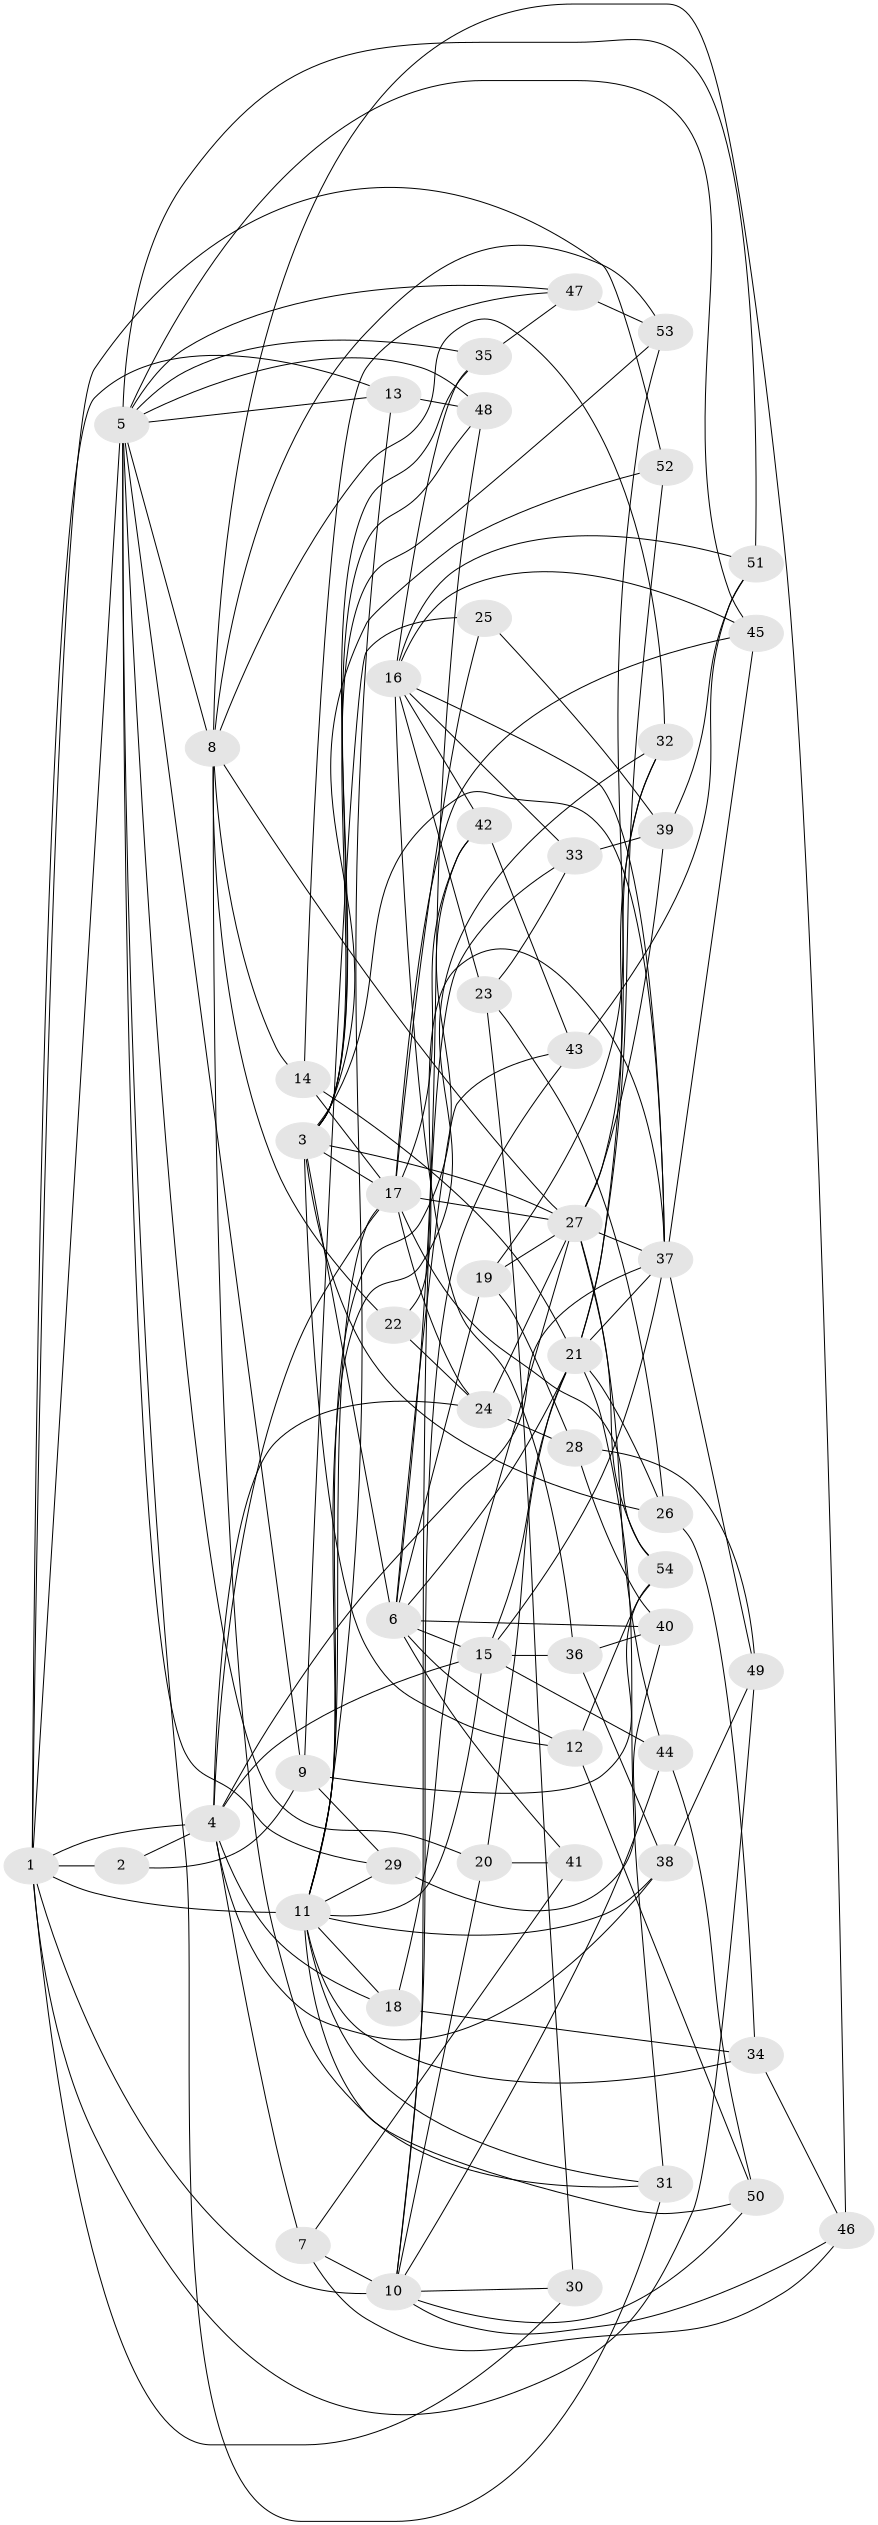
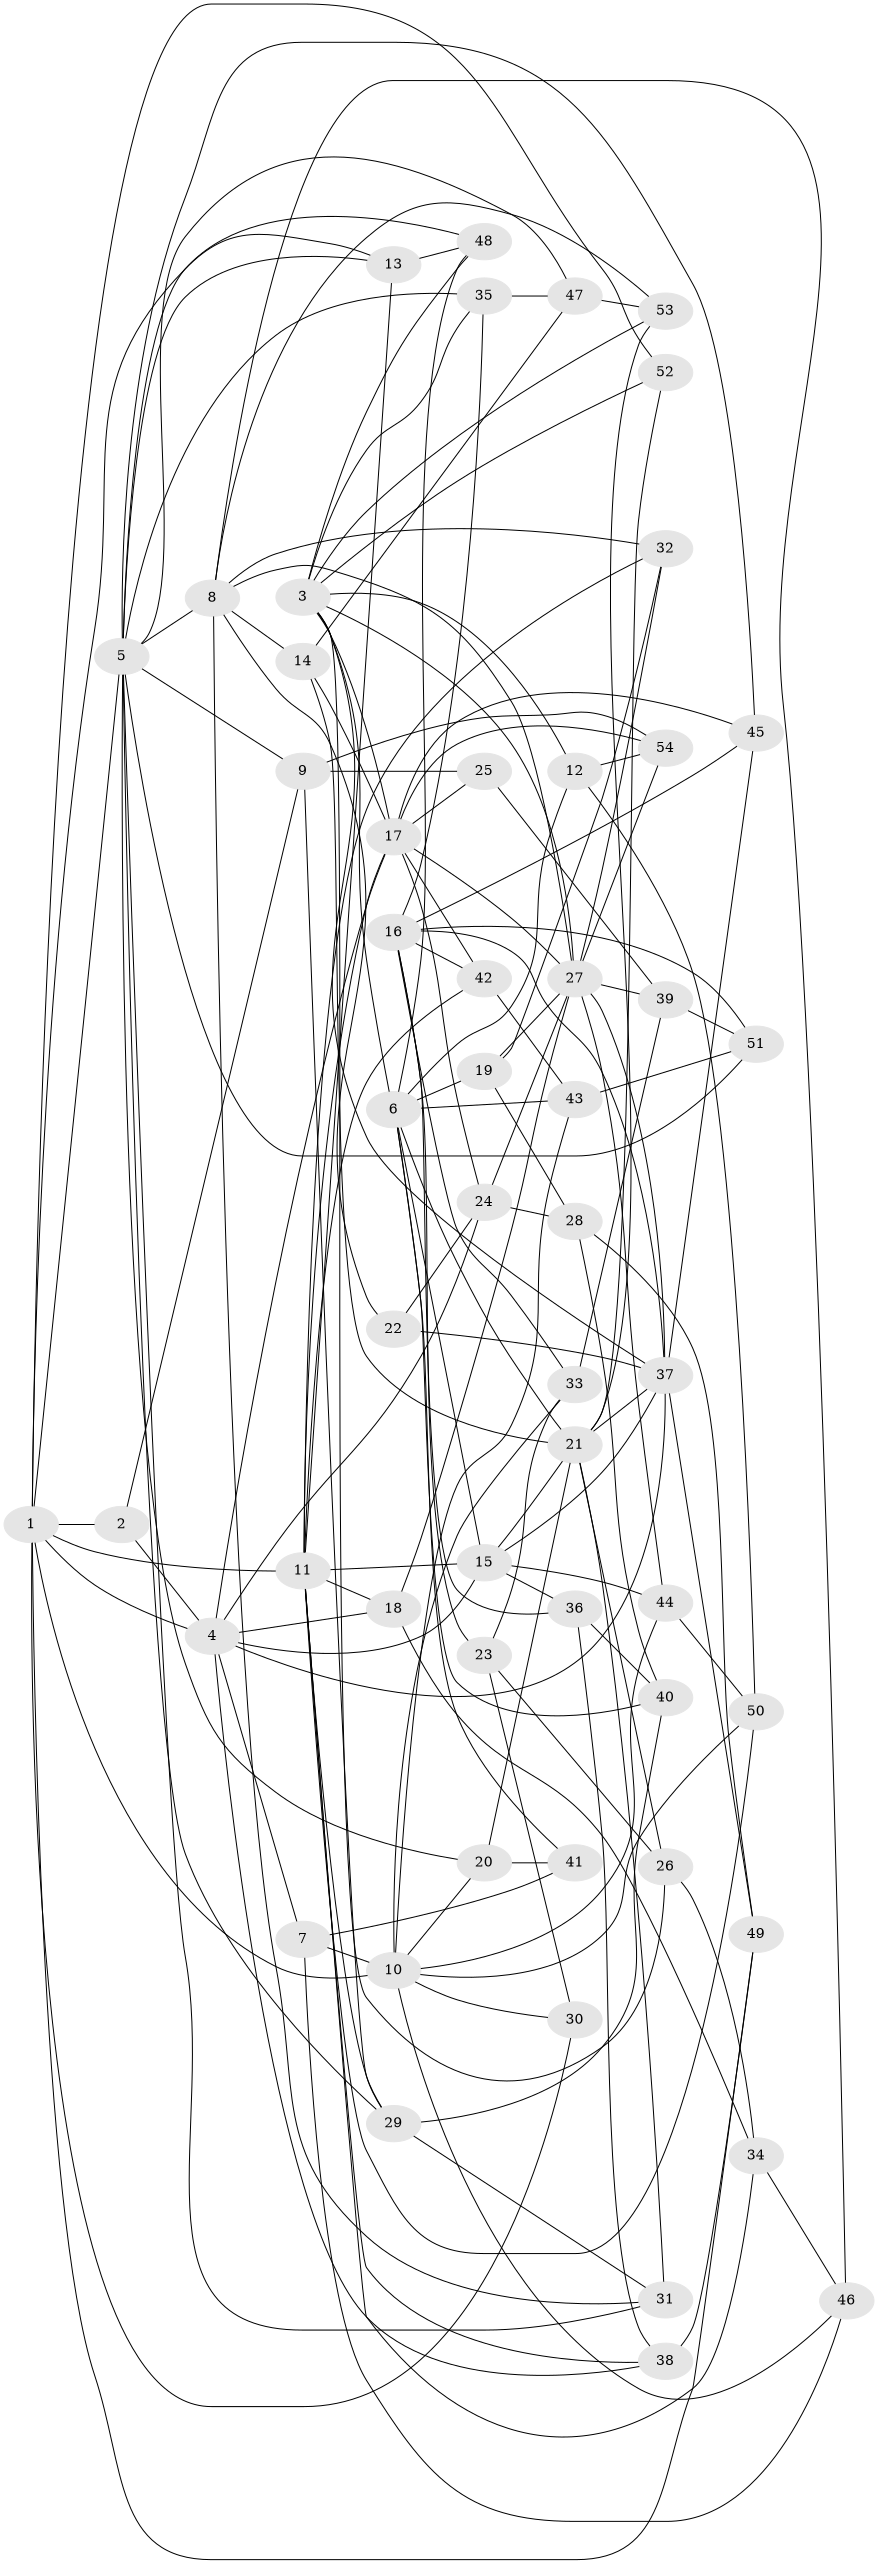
  graph {
    rankdir=LR
    node [color=gray90 style=filled]
    edge [weight=1.0]
    1
    2
    4
    5
    10
    11
    13
    30
    49
    52
    9
    17
    37
    7
    15
    18
    24
    38
    35
    48
    8
    20
    29
    31
    45
    47
    51
    43
    46
    33
    44
    50
    32
    34
    42
    25
    39
    54
    3
    6
    12
    26
    27
    53
    19
    21
    40
    41
    36
    28
    14
    22
    16
    23
    1 -- 2 [weight=2.0]
    1 -- 4
    1 -- 5
    1 -- 10
    1 -- 11
    1 -- 13
    1 -- 30
    1 -- 49
    1 -- 52 [weight=2.0]
    2 -- 4
    2 -- 9
    4 -- 17
    4 -- 37 [weight=2.0]
    4 -- 7
    4 -- 15 [weight=2.0]
    4 -- 18
    4 -- 24 [weight=2.0]
    4 -- 38
    5 -- 13
    5 -- 9
    5 -- 35
    5 -- 48
    5 -- 8
    5 -- 20
    5 -- 29
    5 -- 31
    5 -- 45
    5 -- 47
    5 -- 51
    10 -- 30 [weight=2.0]
    10 -- 20
    10 -- 43
    10 -- 46
    10 -- 33
    10 -- 44
    10 -- 50
    11 -- 13
    11 -- 17
    11 -- 15
    11 -- 18
    11 -- 38
    11 -- 29
-   11 -- 31
+   29 -- 31
    11 -- 50
    11 -- 32
    11 -- 34
    11 -- 42
    13 -- 48
    9 -- 29
    9 -- 25
    9 -- 54
    17 -- 24
    17 -- 45
    17 -- 42
    17 -- 25 [weight=2.0]
    17 -- 54
    17 -- 27 [weight=2.0]
    37 -- 49
    37 -- 45
    7 -- 10
    7 -- 46
    7 -- 41
    15 -- 37
    15 -- 44
    15 -- 21
    15 -- 36
    18 -- 34
    18 -- 27
    24 -- 27
    24 -- 28
    38 -- 49
    35 -- 47
    8 -- 31
    8 -- 46
    8 -- 32
    8 -- 27
    8 -- 53
    8 -- 14
    8 -- 22
    20 -- 21
    20 -- 41
    29 -- 40
    47 -- 53
    43 -- 51
    33 -- 39
    44 -- 50
    34 -- 46
    42 -- 43
    25 -- 39
    39 -- 51
    3 -- 52
    3 -- 17
    3 -- 37
    3 -- 35
    3 -- 48
    3 -- 6
    3 -- 12
    3 -- 26
    3 -- 27
    3 -- 53
    6 -- 15 [weight=3.0]
    6 -- 48
    6 -- 43
    6 -- 12
    6 -- 19
    6 -- 21
    6 -- 40
    6 -- 41 [weight=2.0]
    12 -- 50
    12 -- 54
    26 -- 34
    27 -- 37
    27 -- 44
    27 -- 32
    27 -- 39
    27 -- 54
    19 -- 32
    19 -- 27
    19 -- 28
    21 -- 52
    21 -- 37 [weight=2.0]
    21 -- 31
    21 -- 26
    21 -- 53
    36 -- 38
    36 -- 40
    28 -- 49
    28 -- 40
    14 -- 17
    14 -- 47
    14 -- 21
    22 -- 37
    22 -- 24
    16 -- 37 [weight=2.0]
    16 -- 35
    16 -- 45
    16 -- 51
    16 -- 33
    16 -- 42
    16 -- 36
    16 -- 23
    23 -- 30
    23 -- 33
    23 -- 26
  }
